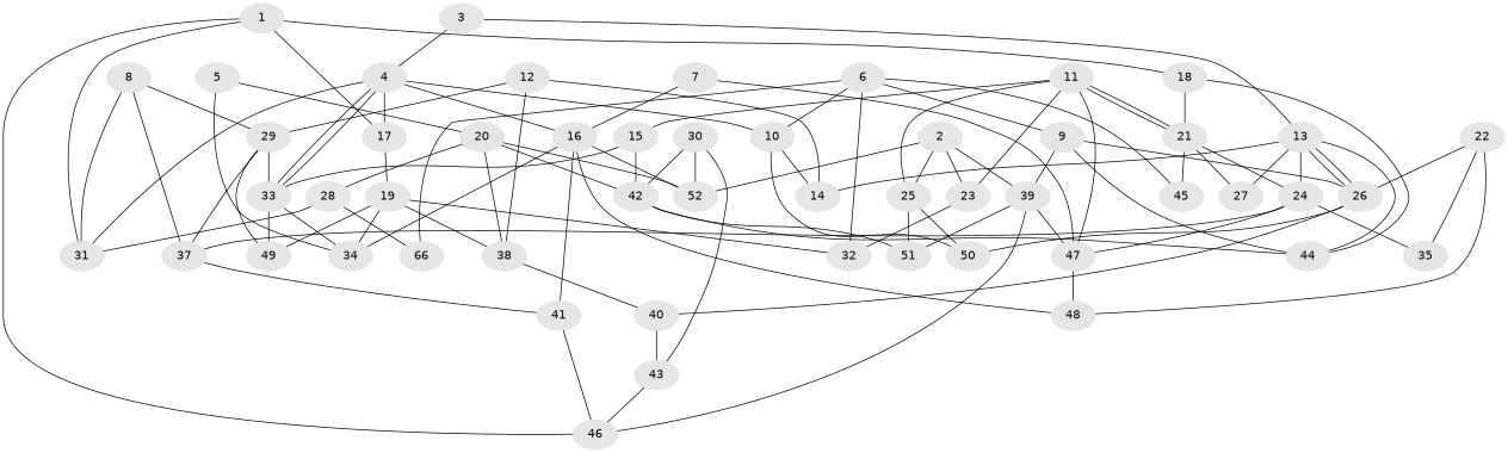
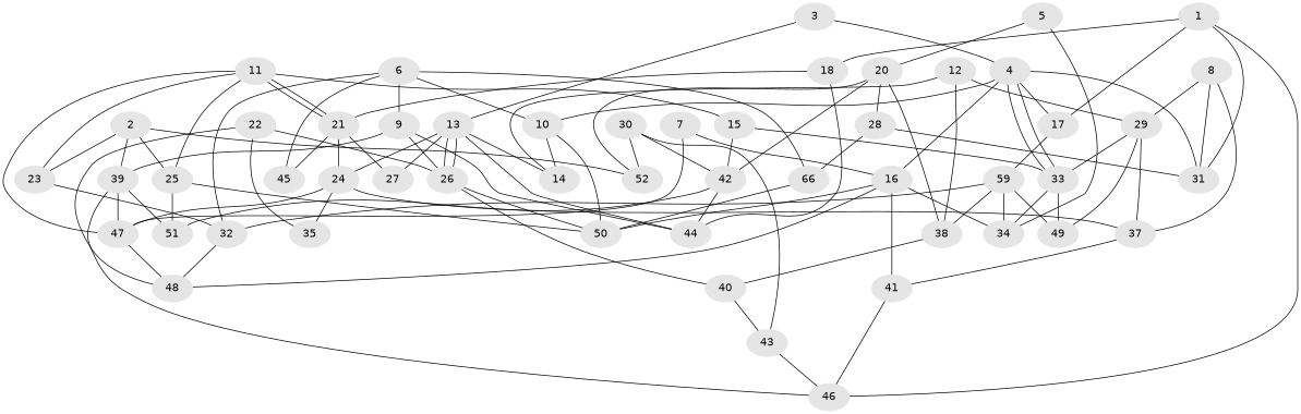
  graph {
    fontname="DejaVu Sans"
    node [color=gray90 fontname="DejaVu Sans" style=filled]
    edge [fontname="DejaVu Sans"]
    1
    17
    18
    31
    46
-   19
+   19 [label=59]
    44
    21
    2
    23
    25
    39
    52
    32
    50
    51
    47
    3
    4
    13
    10
    16
    33
    14
    26
    24
    27
    34
    41
    48
    49
    5
    20
    38
    42
    28
    6
    9
    n39 [label=66]
    45
    7
    8
    29
    37
    40
    11
    15
    12
    35
    43
    22
    30
    1 -- 17
    1 -- 18
    1 -- 31
    1 -- 46
    17 -- 19
    18 -- 44
    18 -- 21
    19 -- 32
    19 -- 34
    19 -- 49
    19 -- 38
    21 -- 24
    21 -- 27
    21 -- 45
    2 -- 23
    2 -- 25
    2 -- 39
    2 -- 52
    23 -- 32
    25 -- 50
    25 -- 51
    39 -- 46
    39 -- 51
    39 -- 47
+   32 -- 48
    47 -- 48
    3 -- 4
    3 -- 13
    4 -- 17
    4 -- 31
    4 -- 10
    4 -- 16
    4 -- 33
    4 -- 33
    13 -- 44
    13 -- 14
    13 -- 26
    13 -- 26
    13 -- 24
    13 -- 27
    10 -- 50
    10 -- 14
-   16 -- 52
+   16 -- 50
    16 -- 34
    16 -- 41
    16 -- 48
    33 -- 34
    33 -- 49
    26 -- 50
    26 -- 40
    24 -- 47
    24 -- 37
    24 -- 35
    41 -- 46
    5 -- 34
    5 -- 20
    20 -- 52
    20 -- 38
    20 -- 42
    20 -- 28
    38 -- 40
    42 -- 44
    42 -- 51
    28 -- 31
    28 -- n39
    6 -- 32
    6 -- 10
    6 -- 9
    6 -- n39
    6 -- 45
    9 -- 44
    9 -- 39
    9 -- 26
+   n39 -- 50
    7 -- 47
    7 -- 16
    8 -- 31
    8 -- 29
    8 -- 37
    29 -- 33
    29 -- 49
    29 -- 37
    37 -- 41
    40 -- 43
    11 -- 21
    11 -- 21
    11 -- 23
    11 -- 25
    11 -- 47
    11 -- 15
    15 -- 33
    15 -- 42
    12 -- 14
    12 -- 38
    12 -- 29
    43 -- 46
    22 -- 26
    22 -- 48
    22 -- 35
    30 -- 52
    30 -- 42
    30 -- 43
  }
